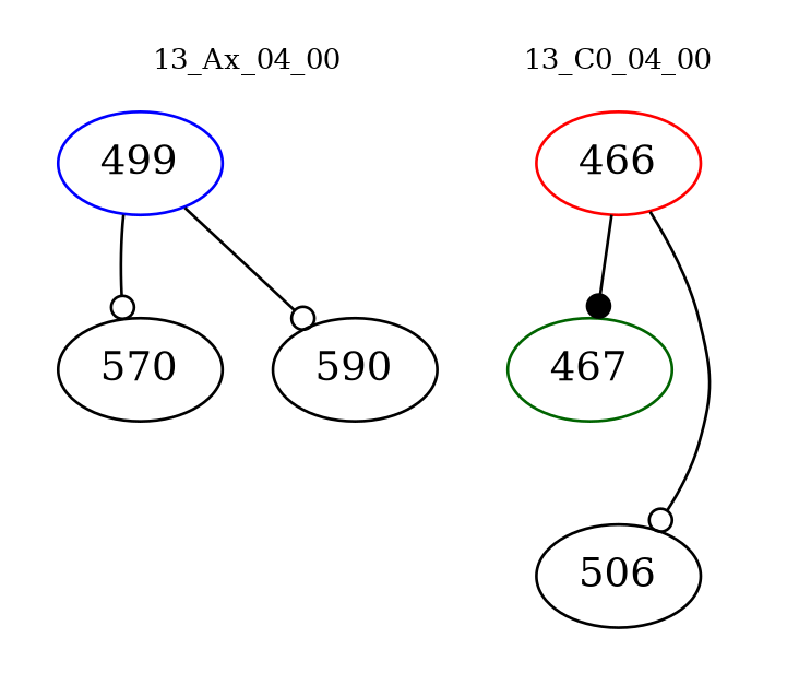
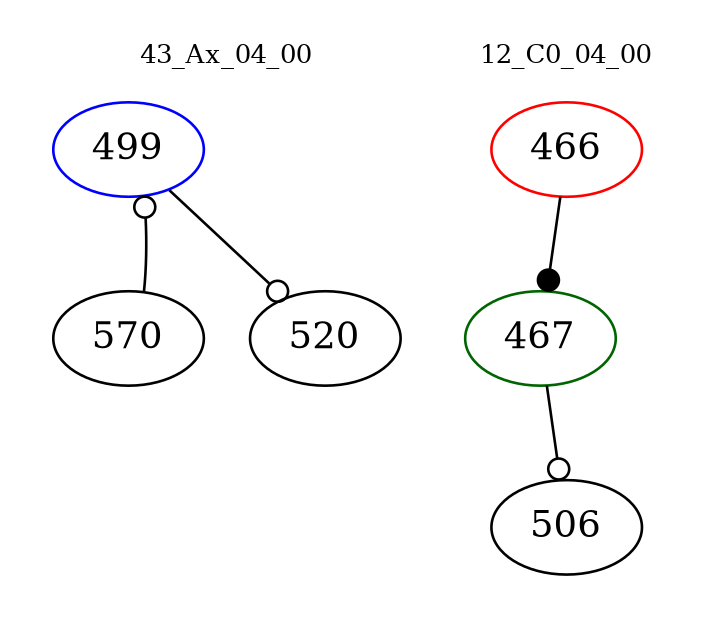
  digraph {
    node [color=black]
    edge [arrowhead=odot color=black]
    n1 [color=blue label=499]
    n2 [label=570]
-   n3 [label=590]
+   n3 [label=520]
    n4 [color=red label=466]
    n5 [color=darkgreen label=467]
    n6 [label=506]
    subgraph cluster_1 {
      color=white
      fontsize=10
-     label="13_Ax_04_00"
+     label="43_Ax_04_00"
      n1
      n2
      n3
    }
    subgraph cluster_2 {
      color=white
      fontsize=10
-     label="13_C0_04_00"
+     label="12_C0_04_00"
      n4
      n5
      n6
    }
-   n1 -> n2
+   n2 -> n1
    n1 -> n3
    n4 -> n5 [arrowhead=dot]
-   n4 -> n6
+   n5 -> n6
  }
